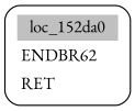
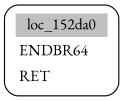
  digraph {
    fontname="EB Garamond"
-   n1 [fontname="EB Garamond" label=<<table border="0" cellborder="0" cellpadding="3"><tr><td align="center" colspan="2" bgcolor="grey">loc_152da0</td></tr><tr><td align="left">ENDBR62    </td></tr><tr><td align="left">RET        </td></tr></table>> shape=Mrecord]
+   n1 [fontname="EB Garamond" label=<<table border="0" cellborder="0" cellpadding="3"><tr><td align="center" colspan="2" bgcolor="grey">loc_152da0</td></tr><tr><td align="left">ENDBR64    </td></tr><tr><td align="left">RET        </td></tr></table>> shape=Mrecord]
  }
